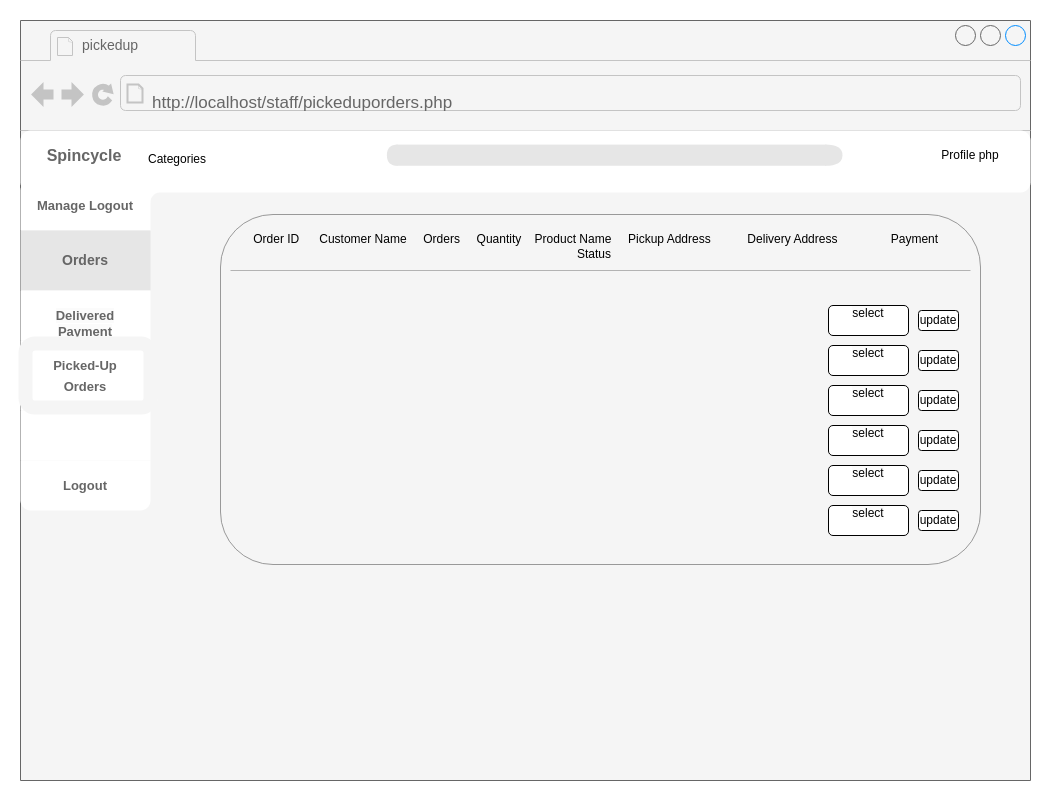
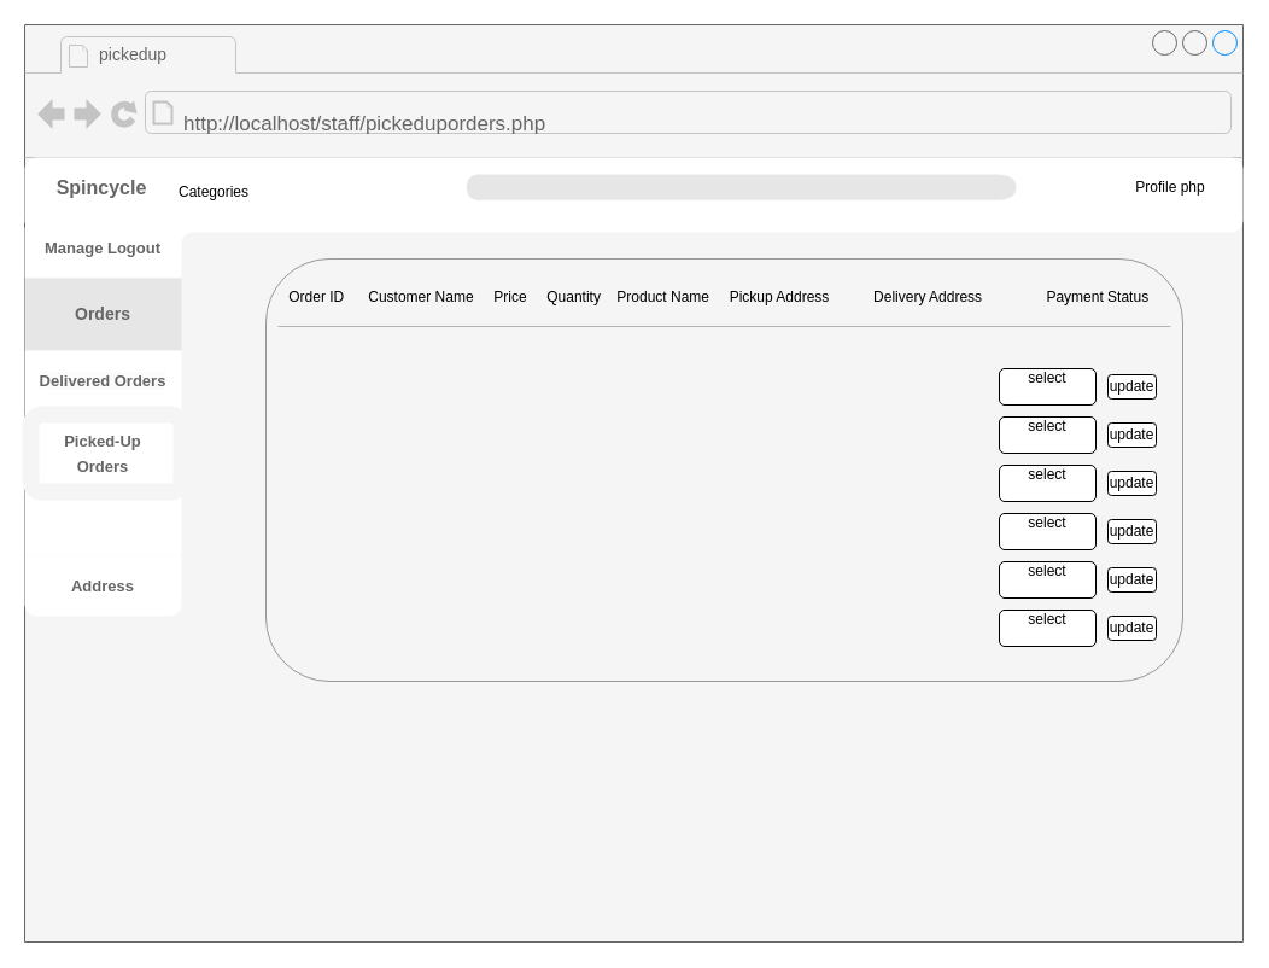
  <mxCell id="0" />
  <mxCell id="1" parent="0" />
  <mxCell id="2" value="" style="strokeWidth=1;shadow=0;dashed=0;align=center;html=1;shape=mxgraph.mockup.containers.browserWindow;rSize=0;strokeColor2=#008cff;strokeColor3=#c4c4c4;mainText=,;recursiveResize=0;movable=1;resizable=1;rotatable=1;deletable=1;editable=1;locked=0;connectable=1;labelBorderColor=default;fillColor=#f5f5f5;fontColor=#333333;strokeColor=#666666;" parent="1" vertex="1"><mxGeometry x="20" y="20" width="1010" height="760" as="geometry" /></mxCell>
  <mxCell id="3" value="pickedup" style="strokeWidth=1;shadow=0;dashed=0;align=center;html=1;shape=mxgraph.mockup.containers.anchor;fontSize=14;fontColor=#666666;align=left;whiteSpace=wrap;movable=1;resizable=1;rotatable=1;deletable=1;editable=1;locked=0;connectable=1;" parent="2" vertex="1"><mxGeometry x="60" y="12" width="215" height="26" as="geometry" /></mxCell>
  <mxCell id="4" value="http://localhost/staff/pickeduporders.php" style="strokeWidth=1;shadow=0;dashed=0;align=center;html=1;shape=mxgraph.mockup.containers.anchor;rSize=0;fontSize=17;fontColor=#666666;align=left;" parent="2" vertex="1"><mxGeometry x="130" y="70" width="250" height="26" as="geometry" /></mxCell>
  <mxCell id="5" value="" style="strokeWidth=0;shadow=0;dashed=0;align=center;html=1;shape=mxgraph.mockup.buttons.multiButton;mainText=;subText=;fillColor=#FFFFFF;fontColor=#B3B3B3;strokeColor=none;" parent="2" vertex="1"><mxGeometry y="110" width="1010" height="62" as="geometry" /></mxCell>
  <mxCell id="6" value="" style="strokeWidth=1;shadow=0;dashed=0;align=center;html=1;shape=mxgraph.mockup.anchor;fontSize=16;fontColor=#ffffff;fontStyle=1;whiteSpace=wrap;" parent="5" vertex="1"><mxGeometry y="5.636" width="1010.0" height="14.091" as="geometry" /></mxCell>
  <mxCell id="7" value="" style="strokeWidth=1;shadow=0;dashed=0;align=center;html=1;shape=mxgraph.mockup.anchor;fontSize=12;fontColor=#ffffff;fontStyle=1;whiteSpace=wrap;" parent="5" vertex="1"><mxGeometry y="21.136" width="1010.0" height="7.045" as="geometry" /></mxCell>
  <mxCell id="8" value="" style="shape=or;whiteSpace=wrap;html=1;rotation=-180;strokeWidth=0;fillColor=#E6E6E6;strokeColor=none;" parent="5" vertex="1"><mxGeometry x="366.394" y="14.091" width="10.745" height="21.136" as="geometry" /></mxCell>
  <mxCell id="9" value="" style="shape=or;whiteSpace=wrap;html=1;rotation=0;strokeWidth=0;fillColor=#E6E6E6;strokeColor=none;" parent="5" vertex="1"><mxGeometry x="804.777" y="14.091" width="17.191" height="21.136" as="geometry" /></mxCell>
  <mxCell id="10" value="" style="rounded=0;whiteSpace=wrap;html=1;fillColor=#E6E6E6;strokeColor=none;" parent="5" vertex="1"><mxGeometry x="376.064" y="14.091" width="429.787" height="21.136" as="geometry" /></mxCell>
  <mxCell id="11" value="" style="verticalLabelPosition=bottom;verticalAlign=top;html=1;shape=mxgraph.basic.plaque;dx=6;whiteSpace=wrap;strokeWidth=0;strokeColor=none;" parent="5" vertex="1"><mxGeometry x="34.053" y="5.509" width="107.447" height="67.636" as="geometry" /></mxCell>
  <mxCell id="12" value="Categories" style="text;html=1;align=center;verticalAlign=middle;whiteSpace=wrap;rounded=0;" parent="5" vertex="1"><mxGeometry x="127" y="14.09" width="60" height="30" as="geometry" /></mxCell>
  <mxCell id="13" value="Profile php" style="text;html=1;align=center;verticalAlign=middle;whiteSpace=wrap;rounded=0;" parent="5" vertex="1"><mxGeometry x="910" y="9.66" width="80" height="30" as="geometry" /></mxCell>
  <mxCell id="14" value="" style="swimlane;shape=mxgraph.bootstrap.anchor;strokeColor=#999999;fillColor=#FFFFFF;fontColor=#666666;fontStyle=0;childLayout=stackLayout;horizontal=1;startSize=0;horizontalStack=0;resizeParent=1;resizeParentMax=0;resizeLast=0;collapsible=0;marginBottom=0;whiteSpace=wrap;html=1;fontSize=8;" parent="2" vertex="1"><mxGeometry y="160" width="130" height="330" as="geometry" /></mxCell>
  <mxCell id="15" value="&lt;span style=&quot;color: rgb(102, 102, 102); font-size: 13px;&quot;&gt;Manage Logout&lt;/span&gt;" style="text;align=center;verticalAlign=middle;spacingLeft=10;spacingRight=10;overflow=hidden;points=[[0,0.5],[1,0.5]];portConstraint=eastwest;rotatable=0;whiteSpace=wrap;html=1;shape=mxgraph.mockup.topButton;rSize=10;fontSize=13;fontStyle=1;labelBackgroundColor=none;fillColor=#FFFFFF;fontColor=#333333;strokeColor=none;" parent="14" vertex="1"><mxGeometry width="130" height="50" as="geometry" /></mxCell>
  <mxCell id="16" value="Orders" style="rounded=0;whiteSpace=wrap;html=1;strokeColor=none;fontColor=#666666;fontSize=14;fontStyle=1;fillColor=#e6e6e6;strokeWidth=1;" parent="14" vertex="1"><mxGeometry y="50" width="130" height="60" as="geometry" /></mxCell>
- <mxCell id="17" value="&#10;&lt;span style=&quot;color: rgb(102, 102, 102); font-family: Helvetica; font-size: 13px; font-style: normal; font-variant-ligatures: normal; font-variant-caps: normal; font-weight: 700; letter-spacing: normal; orphans: 2; text-align: center; text-indent: 0px; text-transform: none; widows: 2; word-spacing: 0px; -webkit-text-stroke-width: 0px; white-space: normal; background-color: rgb(251, 251, 251); text-decoration-thickness: initial; text-decoration-style: initial; text-decoration-color: initial; float: none; display: inline !important;&quot;&gt;Delivered Payment&lt;/span&gt;&#10;&#10;" style="text;align=center;verticalAlign=middle;spacingLeft=10;spacingRight=10;overflow=hidden;points=[[0,0.5],[1,0.5]];portConstraint=eastwest;rotatable=0;whiteSpace=wrap;html=1;rSize=5;fontSize=13;fontStyle=1;rounded=0;fillColor=default;" parent="14" vertex="1"><mxGeometry y="110" width="130" height="50" as="geometry" /></mxCell>
+ <mxCell id="17" value="&#10;&lt;span style=&quot;color: rgb(102, 102, 102); font-family: Helvetica; font-size: 13px; font-style: normal; font-variant-ligatures: normal; font-variant-caps: normal; font-weight: 700; letter-spacing: normal; orphans: 2; text-align: center; text-indent: 0px; text-transform: none; widows: 2; word-spacing: 0px; -webkit-text-stroke-width: 0px; white-space: normal; background-color: rgb(251, 251, 251); text-decoration-thickness: initial; text-decoration-style: initial; text-decoration-color: initial; float: none; display: inline !important;&quot;&gt;Delivered Orders&lt;/span&gt;&#10;&#10;" style="text;align=center;verticalAlign=middle;spacingLeft=10;spacingRight=10;overflow=hidden;points=[[0,0.5],[1,0.5]];portConstraint=eastwest;rotatable=0;whiteSpace=wrap;html=1;rSize=5;fontSize=13;fontStyle=1;rounded=0;fillColor=default;" parent="14" vertex="1"><mxGeometry y="110" width="130" height="50" as="geometry" /></mxCell>
  <mxCell id="18" value="&lt;span style=&quot;font-size: 13px;&quot;&gt;&lt;font color=&quot;#666666&quot;&gt;Picked-Up Orders&lt;/font&gt;&lt;/span&gt;" style="text;align=center;verticalAlign=middle;spacingLeft=10;spacingRight=10;overflow=hidden;points=[[0,0.5],[1,0.5]];portConstraint=eastwest;rotatable=0;whiteSpace=wrap;html=1;rSize=5;fontSize=17;fontStyle=1;rounded=0;fillColor=default;" parent="14" vertex="1"><mxGeometry y="160" width="130" height="70" as="geometry" /></mxCell>
  <mxCell id="19" value="" style="text;align=center;verticalAlign=middle;spacingLeft=10;spacingRight=10;overflow=hidden;points=[[0,0.5],[1,0.5]];portConstraint=eastwest;rotatable=0;whiteSpace=wrap;html=1;rSize=5;fontSize=17;fontStyle=1;fillColor=default;" parent="14" vertex="1"><mxGeometry y="230" width="130" height="50" as="geometry" /></mxCell>
- <mxCell id="20" value="&lt;font color=&quot;#666666&quot;&gt;Logout&lt;/font&gt;" style="text;align=center;verticalAlign=middle;spacingLeft=10;spacingRight=10;overflow=hidden;points=[[0,0.5],[1,0.5]];portConstraint=eastwest;rotatable=0;whiteSpace=wrap;html=1;shape=mxgraph.mockup.bottomButton;rSize=10;fontSize=13;fontStyle=1;fillColor=default;" parent="14" vertex="1"><mxGeometry y="280" width="130" height="50" as="geometry" /></mxCell>
+ <mxCell id="20" value="&lt;font color=&quot;#666666&quot;&gt;Address&lt;/font&gt;" style="text;align=center;verticalAlign=middle;spacingLeft=10;spacingRight=10;overflow=hidden;points=[[0,0.5],[1,0.5]];portConstraint=eastwest;rotatable=0;whiteSpace=wrap;html=1;shape=mxgraph.mockup.bottomButton;rSize=10;fontSize=13;fontStyle=1;fillColor=default;" parent="14" vertex="1"><mxGeometry y="280" width="130" height="50" as="geometry" /></mxCell>
  <mxCell id="21" value="" style="rounded=1;whiteSpace=wrap;html=1;fillColor=none;strokeColor=#f5f5f5;strokeWidth=14;" parent="2" vertex="1"><mxGeometry x="5" y="323" width="125" height="64" as="geometry" /></mxCell>
  <mxCell id="22" value="" style="rounded=1;whiteSpace=wrap;html=1;fillColor=none;strokeColor=#999999;" parent="1" vertex="1"><mxGeometry x="220" y="214" width="760" height="350" as="geometry" /></mxCell>
  <mxCell id="23" value="Spincycle" style="text;html=1;align=center;verticalAlign=middle;whiteSpace=wrap;rounded=0;fontColor=#666666;fontStyle=1;fontSize=16;" parent="1" vertex="1"><mxGeometry x="54" y="140" width="60" height="30" as="geometry" /></mxCell>
  <mxCell id="24" value="" style="endArrow=none;html=1;rounded=0;endSize=2;strokeColor=#B3B3B3;" parent="1" edge="1"><mxGeometry width="50" height="50" relative="1" as="geometry"><mxPoint x="230" y="270" as="sourcePoint" /><mxPoint x="970" y="270" as="targetPoint" /></mxGeometry></mxCell>
  <mxCell id="25" value="&#10;&lt;span style=&quot;color: rgb(0, 0, 0); font-family: Helvetica; font-size: 12px; font-style: normal; font-variant-ligatures: normal; font-variant-caps: normal; font-weight: 400; letter-spacing: normal; orphans: 2; text-align: center; text-indent: 0px; text-transform: none; widows: 2; word-spacing: 0px; -webkit-text-stroke-width: 0px; white-space: normal; background-color: rgb(251, 251, 251); text-decoration-thickness: initial; text-decoration-style: initial; text-decoration-color: initial; display: inline !important; float: none;&quot;&gt;select&lt;/span&gt;&#10;&#10;" style="rounded=1;whiteSpace=wrap;html=1;" parent="1" vertex="1"><mxGeometry x="828" y="305" width="80" height="30" as="geometry" /></mxCell>
- <mxCell id="26" value="&amp;nbsp;Order ID&amp;nbsp; &amp;nbsp; &amp;nbsp; Customer Name&amp;nbsp; &amp;nbsp; &amp;nbsp;Orders&amp;nbsp; &amp;nbsp; &amp;nbsp;Quantity&amp;nbsp; &amp;nbsp; Product Name&amp;nbsp; &amp;nbsp; &amp;nbsp;Pickup Address&amp;nbsp; &amp;nbsp; &amp;nbsp; &amp;nbsp; &amp;nbsp; &amp;nbsp;Delivery Address&amp;nbsp; &amp;nbsp; &amp;nbsp; &amp;nbsp; &amp;nbsp; &amp;nbsp; &amp;nbsp; &amp;nbsp; Payment Status" style="text;html=1;align=center;verticalAlign=middle;whiteSpace=wrap;rounded=0;" parent="1" vertex="1"><mxGeometry x="234" y="231" width="720" height="30" as="geometry" /></mxCell>
+ <mxCell id="26" value="&amp;nbsp;Order ID&amp;nbsp; &amp;nbsp; &amp;nbsp; Customer Name&amp;nbsp; &amp;nbsp; &amp;nbsp;Price&amp;nbsp; &amp;nbsp; &amp;nbsp;Quantity&amp;nbsp; &amp;nbsp; Product Name&amp;nbsp; &amp;nbsp; &amp;nbsp;Pickup Address&amp;nbsp; &amp;nbsp; &amp;nbsp; &amp;nbsp; &amp;nbsp; &amp;nbsp;Delivery Address&amp;nbsp; &amp;nbsp; &amp;nbsp; &amp;nbsp; &amp;nbsp; &amp;nbsp; &amp;nbsp; &amp;nbsp; Payment Status" style="text;html=1;align=center;verticalAlign=middle;whiteSpace=wrap;rounded=0;" parent="1" vertex="1"><mxGeometry x="234" y="231" width="720" height="30" as="geometry" /></mxCell>
  <mxCell id="27" value="&#10;&lt;span style=&quot;color: rgb(0, 0, 0); font-family: Helvetica; font-size: 12px; font-style: normal; font-variant-ligatures: normal; font-variant-caps: normal; font-weight: 400; letter-spacing: normal; orphans: 2; text-align: center; text-indent: 0px; text-transform: none; widows: 2; word-spacing: 0px; -webkit-text-stroke-width: 0px; white-space: normal; background-color: rgb(251, 251, 251); text-decoration-thickness: initial; text-decoration-style: initial; text-decoration-color: initial; display: inline !important; float: none;&quot;&gt;select&lt;/span&gt;&#10;&#10;" style="rounded=1;whiteSpace=wrap;html=1;" parent="1" vertex="1"><mxGeometry x="828" y="345" width="80" height="30" as="geometry" /></mxCell>
  <mxCell id="28" value="&#10;&lt;span style=&quot;color: rgb(0, 0, 0); font-family: Helvetica; font-size: 12px; font-style: normal; font-variant-ligatures: normal; font-variant-caps: normal; font-weight: 400; letter-spacing: normal; orphans: 2; text-align: center; text-indent: 0px; text-transform: none; widows: 2; word-spacing: 0px; -webkit-text-stroke-width: 0px; white-space: normal; background-color: rgb(251, 251, 251); text-decoration-thickness: initial; text-decoration-style: initial; text-decoration-color: initial; display: inline !important; float: none;&quot;&gt;select&lt;/span&gt;&#10;&#10;" style="rounded=1;whiteSpace=wrap;html=1;" parent="1" vertex="1"><mxGeometry x="828" y="385" width="80" height="30" as="geometry" /></mxCell>
  <mxCell id="29" value="&#10;&lt;span style=&quot;color: rgb(0, 0, 0); font-family: Helvetica; font-size: 12px; font-style: normal; font-variant-ligatures: normal; font-variant-caps: normal; font-weight: 400; letter-spacing: normal; orphans: 2; text-align: center; text-indent: 0px; text-transform: none; widows: 2; word-spacing: 0px; -webkit-text-stroke-width: 0px; white-space: normal; background-color: rgb(251, 251, 251); text-decoration-thickness: initial; text-decoration-style: initial; text-decoration-color: initial; display: inline !important; float: none;&quot;&gt;select&lt;/span&gt;&#10;&#10;" style="rounded=1;whiteSpace=wrap;html=1;" parent="1" vertex="1"><mxGeometry x="828" y="425" width="80" height="30" as="geometry" /></mxCell>
  <mxCell id="30" value="&#10;&lt;span style=&quot;color: rgb(0, 0, 0); font-family: Helvetica; font-size: 12px; font-style: normal; font-variant-ligatures: normal; font-variant-caps: normal; font-weight: 400; letter-spacing: normal; orphans: 2; text-align: center; text-indent: 0px; text-transform: none; widows: 2; word-spacing: 0px; -webkit-text-stroke-width: 0px; white-space: normal; background-color: rgb(251, 251, 251); text-decoration-thickness: initial; text-decoration-style: initial; text-decoration-color: initial; display: inline !important; float: none;&quot;&gt;select&lt;/span&gt;&#10;&#10;" style="rounded=1;whiteSpace=wrap;html=1;" parent="1" vertex="1"><mxGeometry x="828" y="465" width="80" height="30" as="geometry" /></mxCell>
  <mxCell id="31" value="&#10;&lt;span style=&quot;color: rgb(0, 0, 0); font-family: Helvetica; font-size: 12px; font-style: normal; font-variant-ligatures: normal; font-variant-caps: normal; font-weight: 400; letter-spacing: normal; orphans: 2; text-align: center; text-indent: 0px; text-transform: none; widows: 2; word-spacing: 0px; -webkit-text-stroke-width: 0px; white-space: normal; background-color: rgb(251, 251, 251); text-decoration-thickness: initial; text-decoration-style: initial; text-decoration-color: initial; display: inline !important; float: none;&quot;&gt;select&lt;/span&gt;&#10;&#10;" style="rounded=1;whiteSpace=wrap;html=1;" parent="1" vertex="1"><mxGeometry x="828" y="505" width="80" height="30" as="geometry" /></mxCell>
  <mxCell id="32" value="update" style="rounded=1;whiteSpace=wrap;html=1;" parent="1" vertex="1"><mxGeometry x="918" y="310" width="40" height="20" as="geometry" /></mxCell>
  <mxCell id="33" value="update" style="rounded=1;whiteSpace=wrap;html=1;" parent="1" vertex="1"><mxGeometry x="918" y="350" width="40" height="20" as="geometry" /></mxCell>
  <mxCell id="34" value="update" style="rounded=1;whiteSpace=wrap;html=1;" parent="1" vertex="1"><mxGeometry x="918" y="390" width="40" height="20" as="geometry" /></mxCell>
  <mxCell id="35" value="update" style="rounded=1;whiteSpace=wrap;html=1;" parent="1" vertex="1"><mxGeometry x="918" y="470" width="40" height="20" as="geometry" /></mxCell>
  <mxCell id="36" value="update" style="rounded=1;whiteSpace=wrap;html=1;" parent="1" vertex="1"><mxGeometry x="918" y="510" width="40" height="20" as="geometry" /></mxCell>
  <mxCell id="37" value="update" style="rounded=1;whiteSpace=wrap;html=1;" vertex="1" parent="1"><mxGeometry x="918" y="430" width="40" height="20" as="geometry" /></mxCell>
